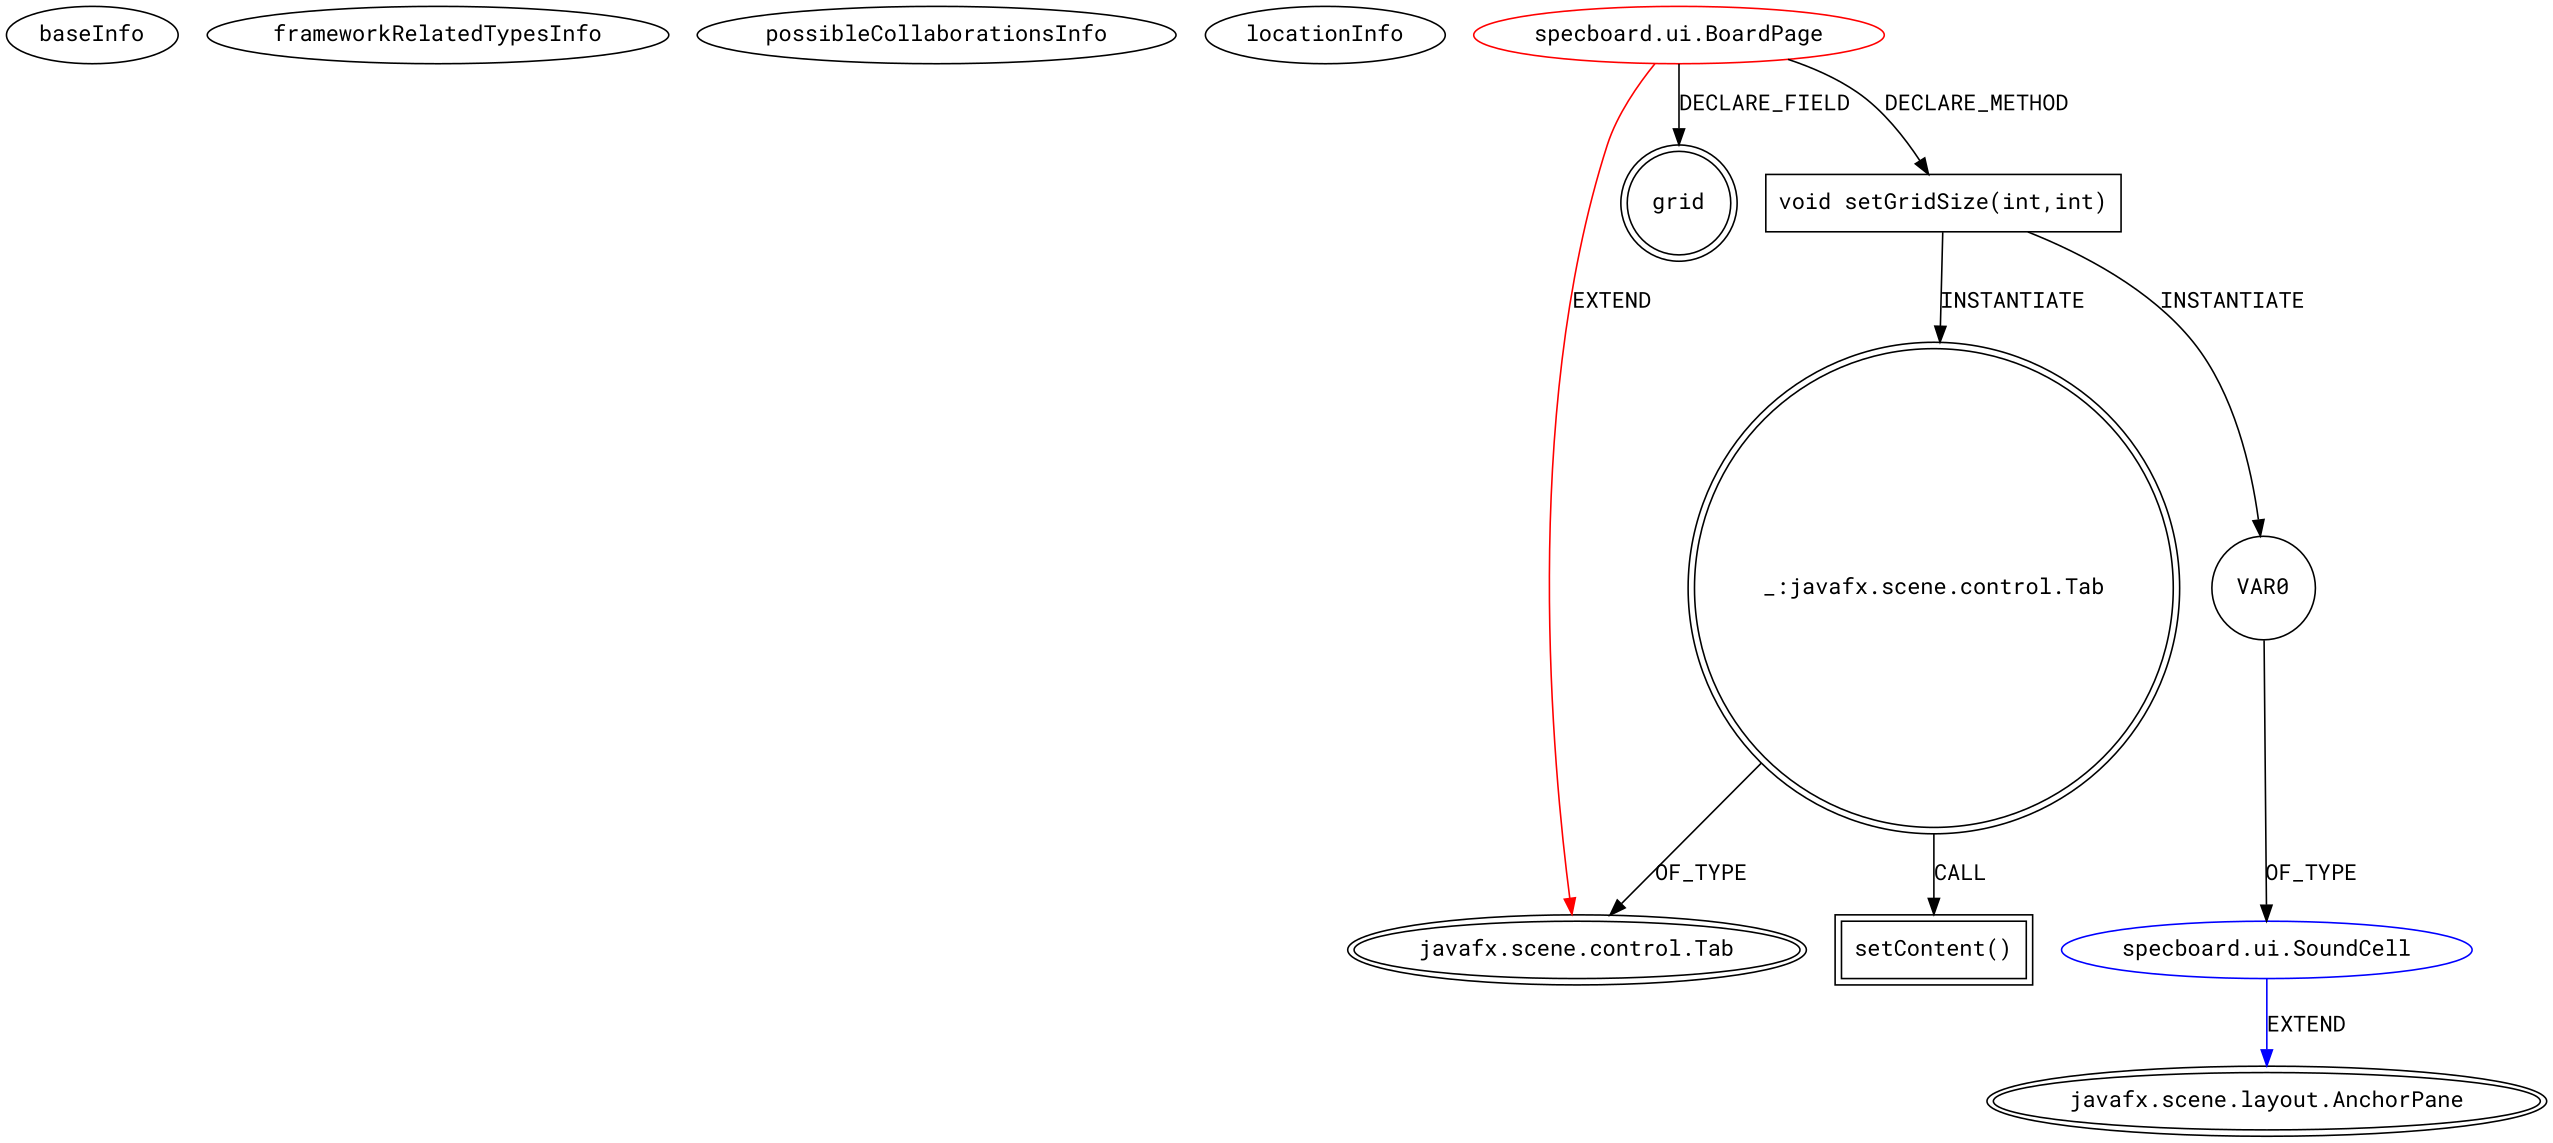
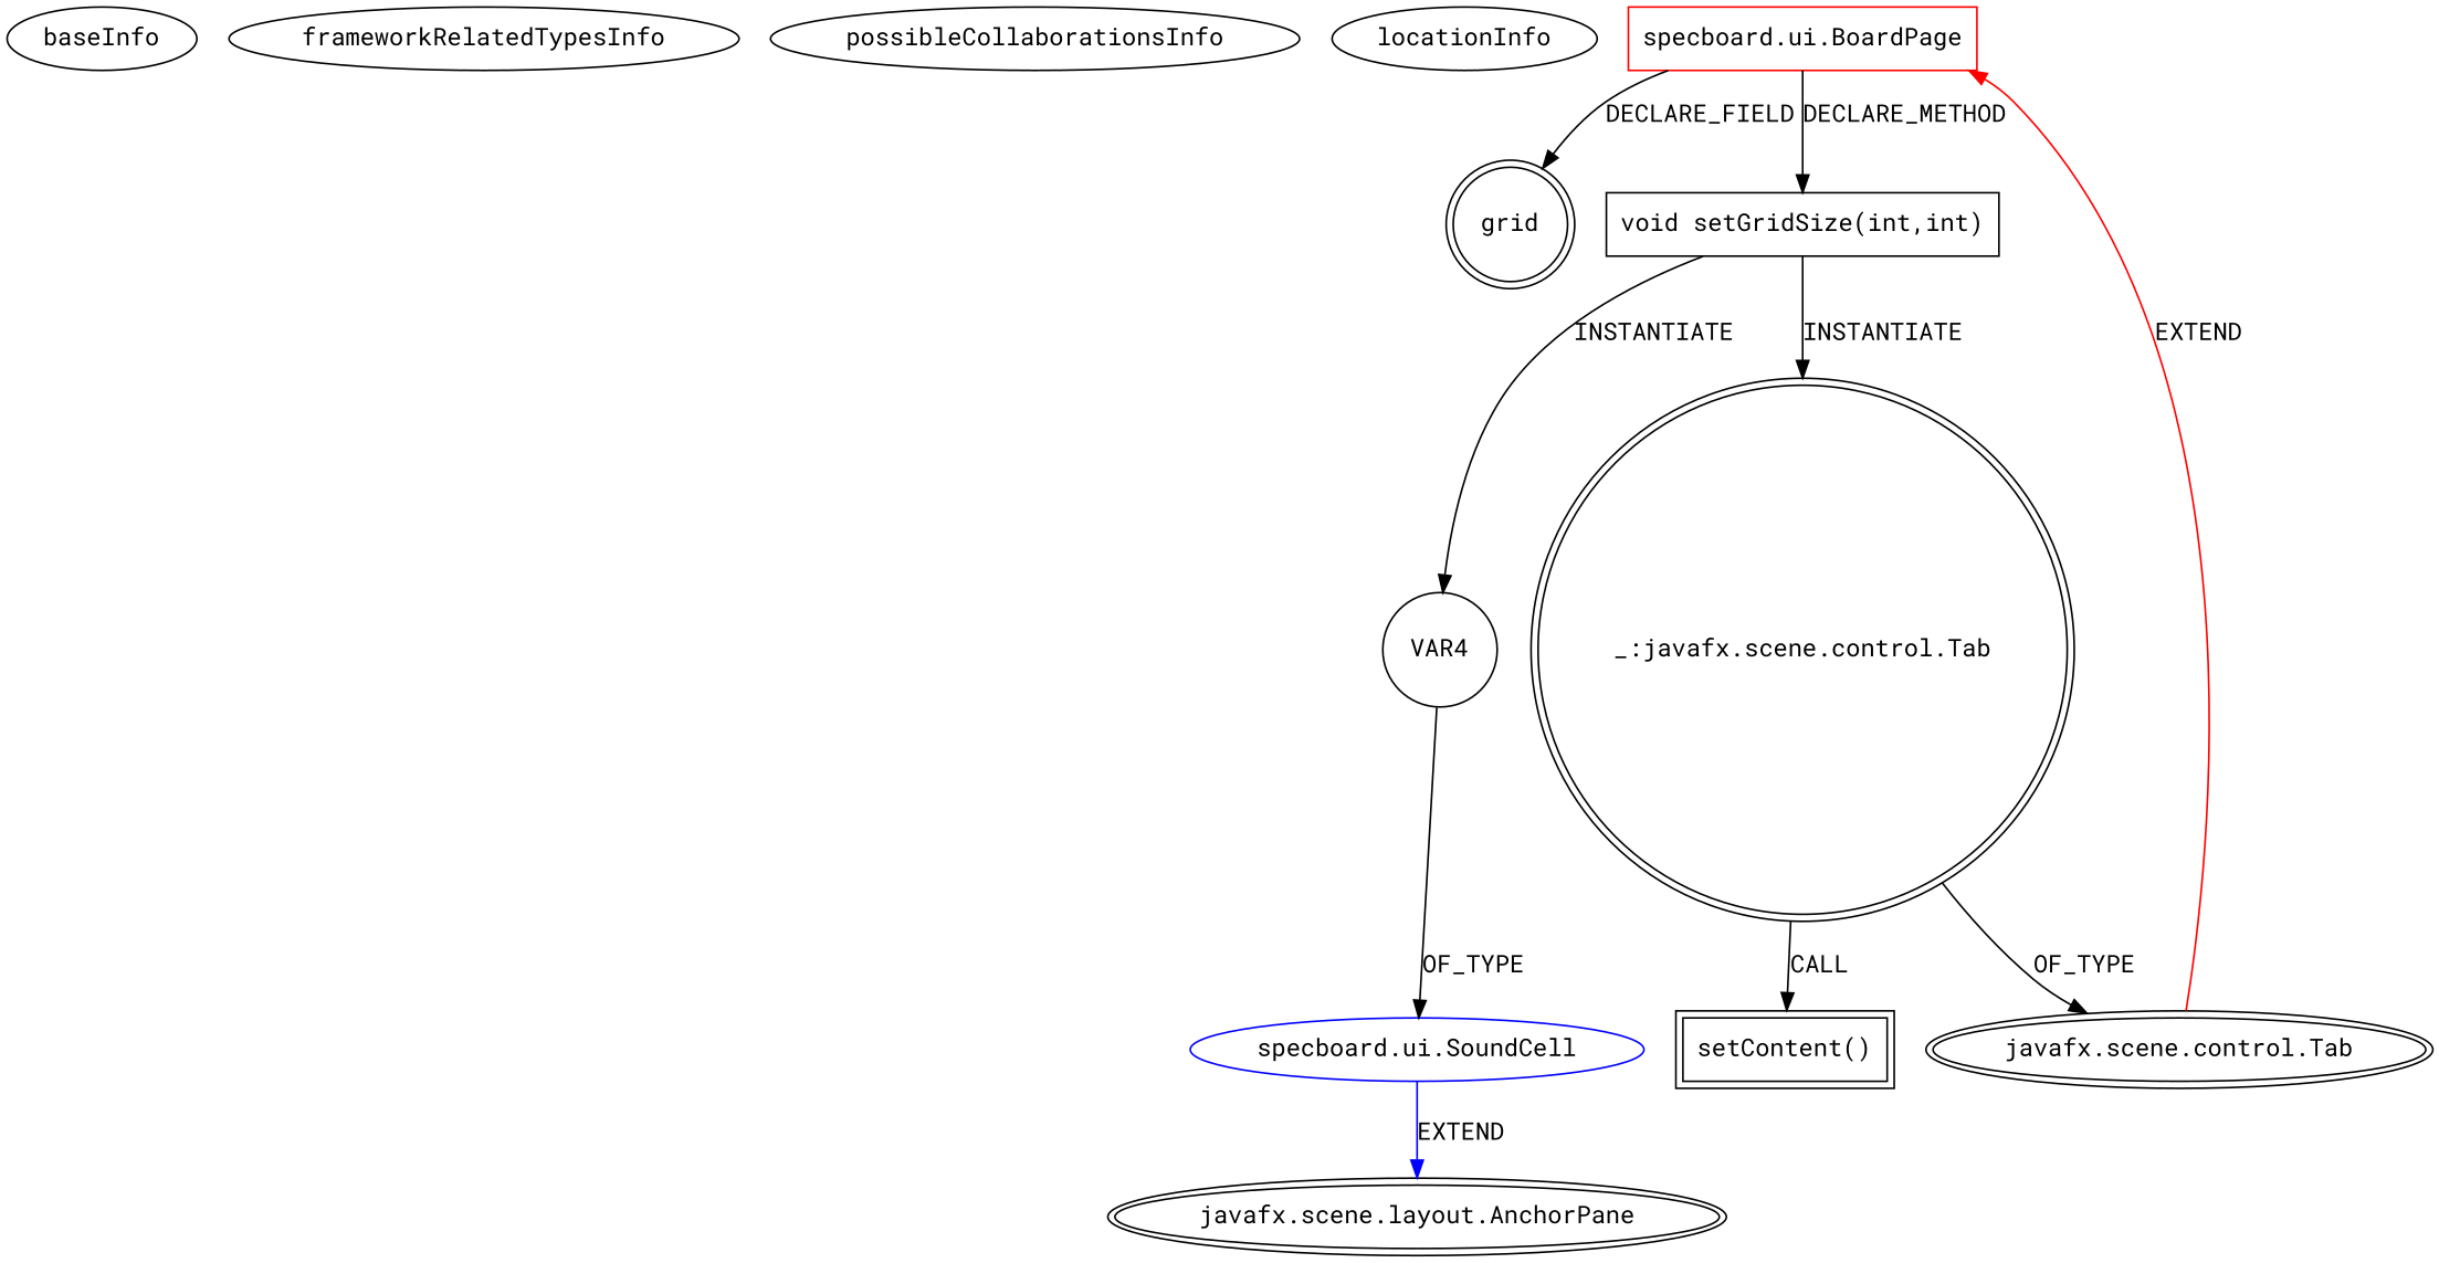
  digraph {
    fontname="Roboto Mono"
    node [fontname="Roboto Mono" isFrameworkType=true]
    edge [fontname="Roboto Mono"]
    baseInfo [category=extension_graph graphId=1232 isAnonymous=false possibleRelation=true isFrameworkType=""]
    frameworkRelatedTypesInfo [0="javafx.scene.control.Tab" isFrameworkType=""]
    possibleCollaborationsInfo [0="1232~CLIENT_METHOD_DECLARATION-RETURN_TYPE-CLIENT_METHOD_DECLARATION-INSTANTIATION-~javafx.scene.control.Tab ~javafx.scene.layout.AnchorPane ~false~false" isFrameworkType=""]
    locationInfo [contextSignature=BoardPage filePath="/SlyJack0-SpecBoard/SpecBoard-master/src/specboard/ui/BoardPage.java" graphId=1232 projectName="SlyJack0-SpecBoard" isFrameworkType=""]
-   n5 [color=red isFrameworkType=false label="specboard.ui.BoardPage" vertexType=ROOT_CLIENT_CLASS_DECLARATION]
+   n5 [color=red isFrameworkType=false label="specboard.ui.BoardPage" vertexType=ROOT_CLIENT_CLASS_DECLARATION shape=box]
    n6 [label="javafx.scene.control.Tab" peripheries=2 vertexType=FRAMEWORK_CLASS_TYPE]
    n7 [label=grid peripheries=2 shape=circle vertexType=FIELD_DECLARATION]
    n8 [isFrameworkType=false label="void setGridSize(int,int)" shape=box vertexType=CLIENT_METHOD_DECLARATION]
-   n9 [isFrameworkType=false label=VAR0 shape=circle vertexType=VARIABLE_EXPRESION]
+   n9 [isFrameworkType=false label=VAR4 shape=circle vertexType=VARIABLE_EXPRESION]
    n10 [label="_:javafx.scene.control.Tab" peripheries=2 shape=circle vertexType=VARIABLE_EXPRESION]
    n11 [color=blue isFrameworkType=false label="specboard.ui.SoundCell" vertexType=REFERENCE_CLIENT_CLASS_DECLARATION]
    n12 [label="setContent()" peripheries=2 shape=box vertexType=INSIDE_CALL]
    n13 [label="javafx.scene.layout.AnchorPane" peripheries=2 vertexType=FRAMEWORK_CLASS_TYPE]
-   n5 -> n6 [color=red label=EXTEND]
+   n6 -> n5 [color=red label=EXTEND]
    n5 -> n7 [label=DECLARE_FIELD]
    n5 -> n8 [label=DECLARE_METHOD]
    n8 -> n9 [label=INSTANTIATE]
    n8 -> n10 [label=INSTANTIATE]
    n9 -> n11 [label=OF_TYPE]
    n10 -> n6 [label=OF_TYPE]
    n10 -> n12 [label=CALL]
    n11 -> n13 [color=blue label=EXTEND]
  }
